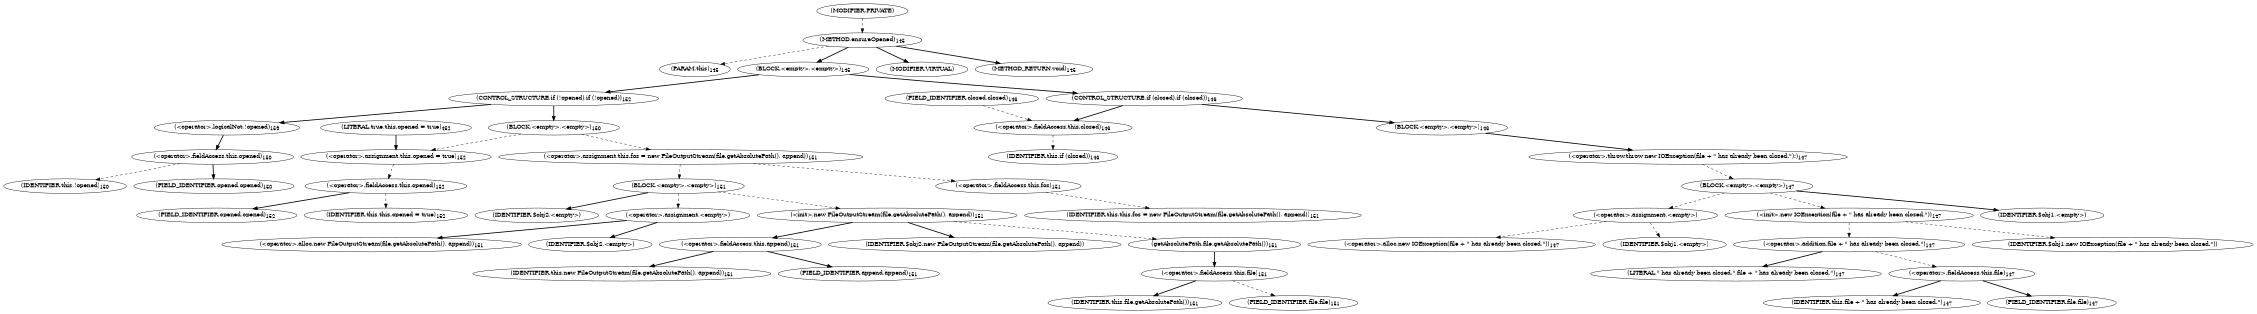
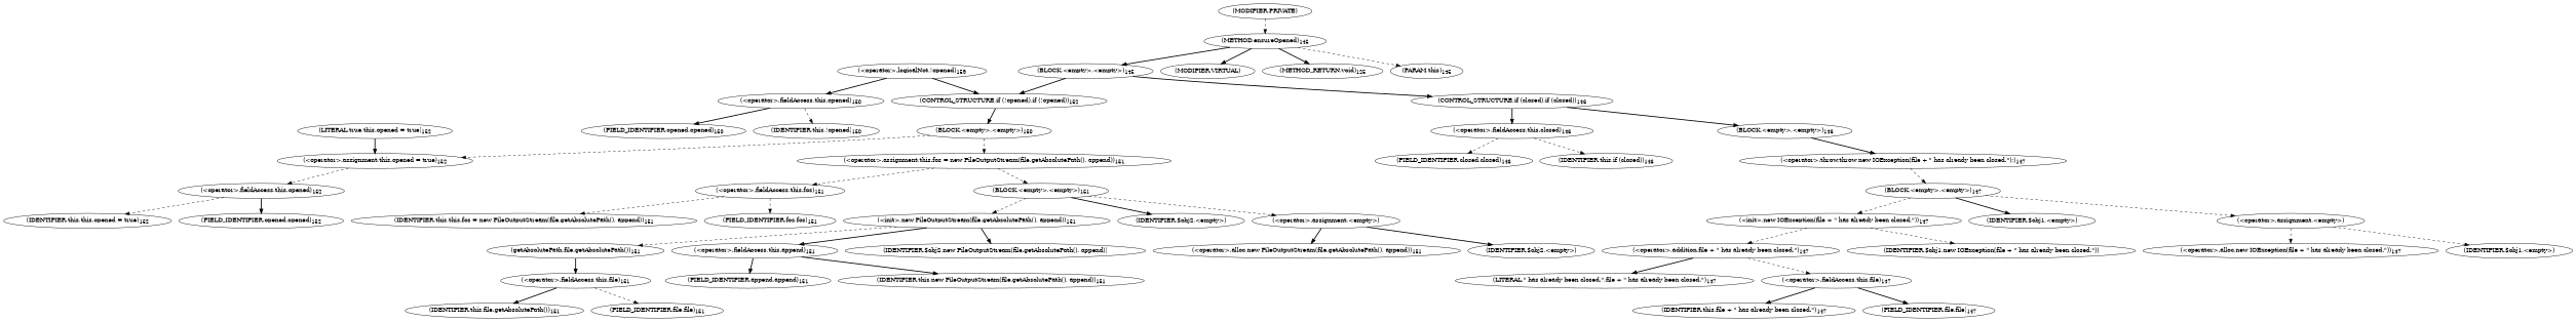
  digraph {
    edge [style=bold]
    n1 [label=<(METHOD,ensureOpened)<SUB>145</SUB>>]
    n2 [label=<(PARAM,this)<SUB>145</SUB>>]
    n3 [label=<(BLOCK,&lt;empty&gt;,&lt;empty&gt;)<SUB>145</SUB>>]
    n4 [label=<(MODIFIER,VIRTUAL)>]
-   n5 [label=<(METHOD_RETURN,void)<SUB>145</SUB>>]
+   n5 [label=<(METHOD_RETURN,void)<SUB>125</SUB>>]
    n6 [label=<(CONTROL_STRUCTURE,if (closed),if (closed))<SUB>146</SUB>>]
    n7 [label=<(CONTROL_STRUCTURE,if (!opened),if (!opened))<SUB>152</SUB>>]
    n8 [label=<(MODIFIER,PRIVATE)>]
    n9 [label=<(&lt;operator&gt;.fieldAccess,this.closed)<SUB>146</SUB>>]
    n10 [label=<(BLOCK,&lt;empty&gt;,&lt;empty&gt;)<SUB>146</SUB>>]
    n11 [label=<(&lt;operator&gt;.logicalNot,!opened)<SUB>159</SUB>>]
    n12 [label=<(BLOCK,&lt;empty&gt;,&lt;empty&gt;)<SUB>150</SUB>>]
    n13 [label=<(IDENTIFIER,this,if (closed))<SUB>146</SUB>>]
    n14 [label=<(FIELD_IDENTIFIER,closed,closed)<SUB>146</SUB>>]
    n15 [label=<(&lt;operator&gt;.throw,throw new IOException(file + &quot; has already been closed.&quot;);)<SUB>147</SUB>>]
    n16 [label=<(BLOCK,&lt;empty&gt;,&lt;empty&gt;)<SUB>147</SUB>>]
    n17 [label=<(&lt;operator&gt;.assignment,&lt;empty&gt;)>]
    n18 [label=<(&lt;init&gt;,new IOException(file + &quot; has already been closed.&quot;))<SUB>147</SUB>>]
    n19 [label=<(IDENTIFIER,$obj1,&lt;empty&gt;)>]
    n20 [label=<(IDENTIFIER,$obj1,&lt;empty&gt;)>]
    n21 [label=<(&lt;operator&gt;.alloc,new IOException(file + &quot; has already been closed.&quot;))<SUB>147</SUB>>]
    n22 [label=<(IDENTIFIER,$obj1,new IOException(file + &quot; has already been closed.&quot;))>]
    n23 [label=<(&lt;operator&gt;.addition,file + &quot; has already been closed.&quot;)<SUB>147</SUB>>]
    n24 [label=<(&lt;operator&gt;.fieldAccess,this.file)<SUB>147</SUB>>]
    n25 [label=<(LITERAL,&quot; has already been closed.&quot;,file + &quot; has already been closed.&quot;)<SUB>147</SUB>>]
    n26 [label=<(IDENTIFIER,this,file + &quot; has already been closed.&quot;)<SUB>147</SUB>>]
    n27 [label=<(FIELD_IDENTIFIER,file,file)<SUB>147</SUB>>]
    n28 [label=<(&lt;operator&gt;.fieldAccess,this.opened)<SUB>150</SUB>>]
    n29 [label=<(&lt;operator&gt;.assignment,this.fos = new FileOutputStream(file.getAbsolutePath(), append))<SUB>151</SUB>>]
    n30 [label=<(&lt;operator&gt;.assignment,this.opened = true)<SUB>152</SUB>>]
    n31 [label=<(IDENTIFIER,this,!opened)<SUB>150</SUB>>]
    n32 [label=<(FIELD_IDENTIFIER,opened,opened)<SUB>150</SUB>>]
    n33 [label=<(&lt;operator&gt;.fieldAccess,this.fos)<SUB>151</SUB>>]
    n34 [label=<(BLOCK,&lt;empty&gt;,&lt;empty&gt;)<SUB>151</SUB>>]
    n35 [label=<(&lt;operator&gt;.fieldAccess,this.opened)<SUB>152</SUB>>]
    n36 [label=<(IDENTIFIER,this,this.fos = new FileOutputStream(file.getAbsolutePath(), append))<SUB>151</SUB>>]
+   n37 [label=<(FIELD_IDENTIFIER,fos,fos)<SUB>151</SUB>>]
    n38 [label=<(&lt;operator&gt;.assignment,&lt;empty&gt;)>]
    n39 [label=<(&lt;init&gt;,new FileOutputStream(file.getAbsolutePath(), append))<SUB>151</SUB>>]
    n40 [label=<(IDENTIFIER,$obj2,&lt;empty&gt;)>]
    n41 [label=<(IDENTIFIER,$obj2,&lt;empty&gt;)>]
    n42 [label=<(&lt;operator&gt;.alloc,new FileOutputStream(file.getAbsolutePath(), append))<SUB>151</SUB>>]
    n43 [label=<(IDENTIFIER,$obj2,new FileOutputStream(file.getAbsolutePath(), append))>]
    n44 [label=<(getAbsolutePath,file.getAbsolutePath())<SUB>151</SUB>>]
    n45 [label=<(&lt;operator&gt;.fieldAccess,this.append)<SUB>151</SUB>>]
    n46 [label=<(&lt;operator&gt;.fieldAccess,this.file)<SUB>151</SUB>>]
    n47 [label=<(IDENTIFIER,this,new FileOutputStream(file.getAbsolutePath(), append))<SUB>151</SUB>>]
    n48 [label=<(FIELD_IDENTIFIER,append,append)<SUB>151</SUB>>]
    n49 [label=<(IDENTIFIER,this,file.getAbsolutePath())<SUB>151</SUB>>]
    n50 [label=<(FIELD_IDENTIFIER,file,file)<SUB>151</SUB>>]
    n51 [label=<(IDENTIFIER,this,this.opened = true)<SUB>152</SUB>>]
    n52 [label=<(FIELD_IDENTIFIER,opened,opened)<SUB>152</SUB>>]
-   n53 [label=<(LITERAL,true,this.opened = true)<SUB>452</SUB>>]
+   n53 [label=<(LITERAL,true,this.opened = true)<SUB>152</SUB>>]
    n1 -> n2 [style=dashed]
    n1 -> n3
    n1 -> n4
    n1 -> n5
    n3 -> n6
    n3 -> n7
    n6 -> n9
    n6 -> n10
-   n7 -> n11
+   n11 -> n7
    n7 -> n12
    n8 -> n1 [style=dashed]
    n9 -> n13 [style=dashed]
-   n14 -> n9 [style=dashed]
+   n9 -> n14 [style=dashed]
    n10 -> n15
    n11 -> n28
    n12 -> n29 [style=dashed]
    n12 -> n30 [style=dashed]
    n15 -> n16 [style=dashed]
    n16 -> n17 [style=dashed]
    n16 -> n18 [style=dashed]
    n16 -> n19
    n17 -> n20 [style=dashed]
    n17 -> n21 [style=dashed]
    n18 -> n22 [style=dashed]
    n18 -> n23 [style=dashed]
    n23 -> n24 [style=dashed]
    n23 -> n25
    n24 -> n26
    n24 -> n27
    n28 -> n31 [style=dashed]
    n28 -> n32
    n29 -> n33 [style=dashed]
    n29 -> n34 [style=dashed]
    n30 -> n35 [style=dashed]
    n33 -> n36 [style=dashed]
+   n33 -> n37 [style=dashed]
    n34 -> n38 [style=dashed]
    n34 -> n39 [style=dashed]
    n34 -> n40
    n35 -> n51 [style=dashed]
    n35 -> n52
    n38 -> n41
    n38 -> n42
    n39 -> n43
    n39 -> n44 [style=dashed]
    n39 -> n45
    n44 -> n46
    n45 -> n47
    n45 -> n48
    n46 -> n49
    n46 -> n50 [style=dashed]
    n53 -> n30
  }
